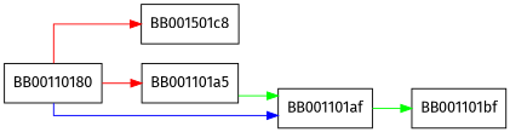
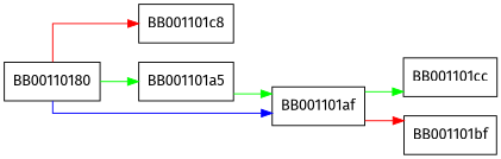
  digraph {
    fontname="Fira Sans"
    rankdir=LR
    splines=ortho
    node [fontname="Fira Sans" shape=box]
    edge [color=red fontname="Fira Sans"]
    BB00110180
-   BB001101c8 [label=BB001501c8]
+   BB001101c8
    BB001101a5
    BB001101af
+   BB001101cc
    BB001101bf
    BB00110180 -> BB001101c8
-   BB00110180 -> BB001101a5
+   BB00110180 -> BB001101a5 [color=green]
    BB00110180 -> BB001101af [color=blue]
    BB001101a5 -> BB001101af [color=green]
-   BB001101af -> BB001101bf [color=green]
+   BB001101af -> BB001101cc [color=green]
+   BB001101af -> BB001101bf
  }
